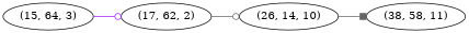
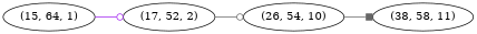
  digraph {
    rankdir=LR
    edge [arrowhead=odot color=gray40]
-   "(15, 64, 1)" [label="(15, 64, 3)"]
-   "(17, 62, 2)"
-   "(26, 54, 10)" [label="(26, 14, 10)"]
+   "(15, 64, 1)"
+   "(17, 62, 2)" [label="(17, 52, 2)"]
+   "(26, 54, 10)"
    n4 [label="(38, 58, 11)"]
    "(15, 64, 1)" -> "(17, 62, 2)" [color=purple]
    "(17, 62, 2)" -> "(26, 54, 10)"
    "(26, 54, 10)" -> n4 [arrowhead=box]
  }
